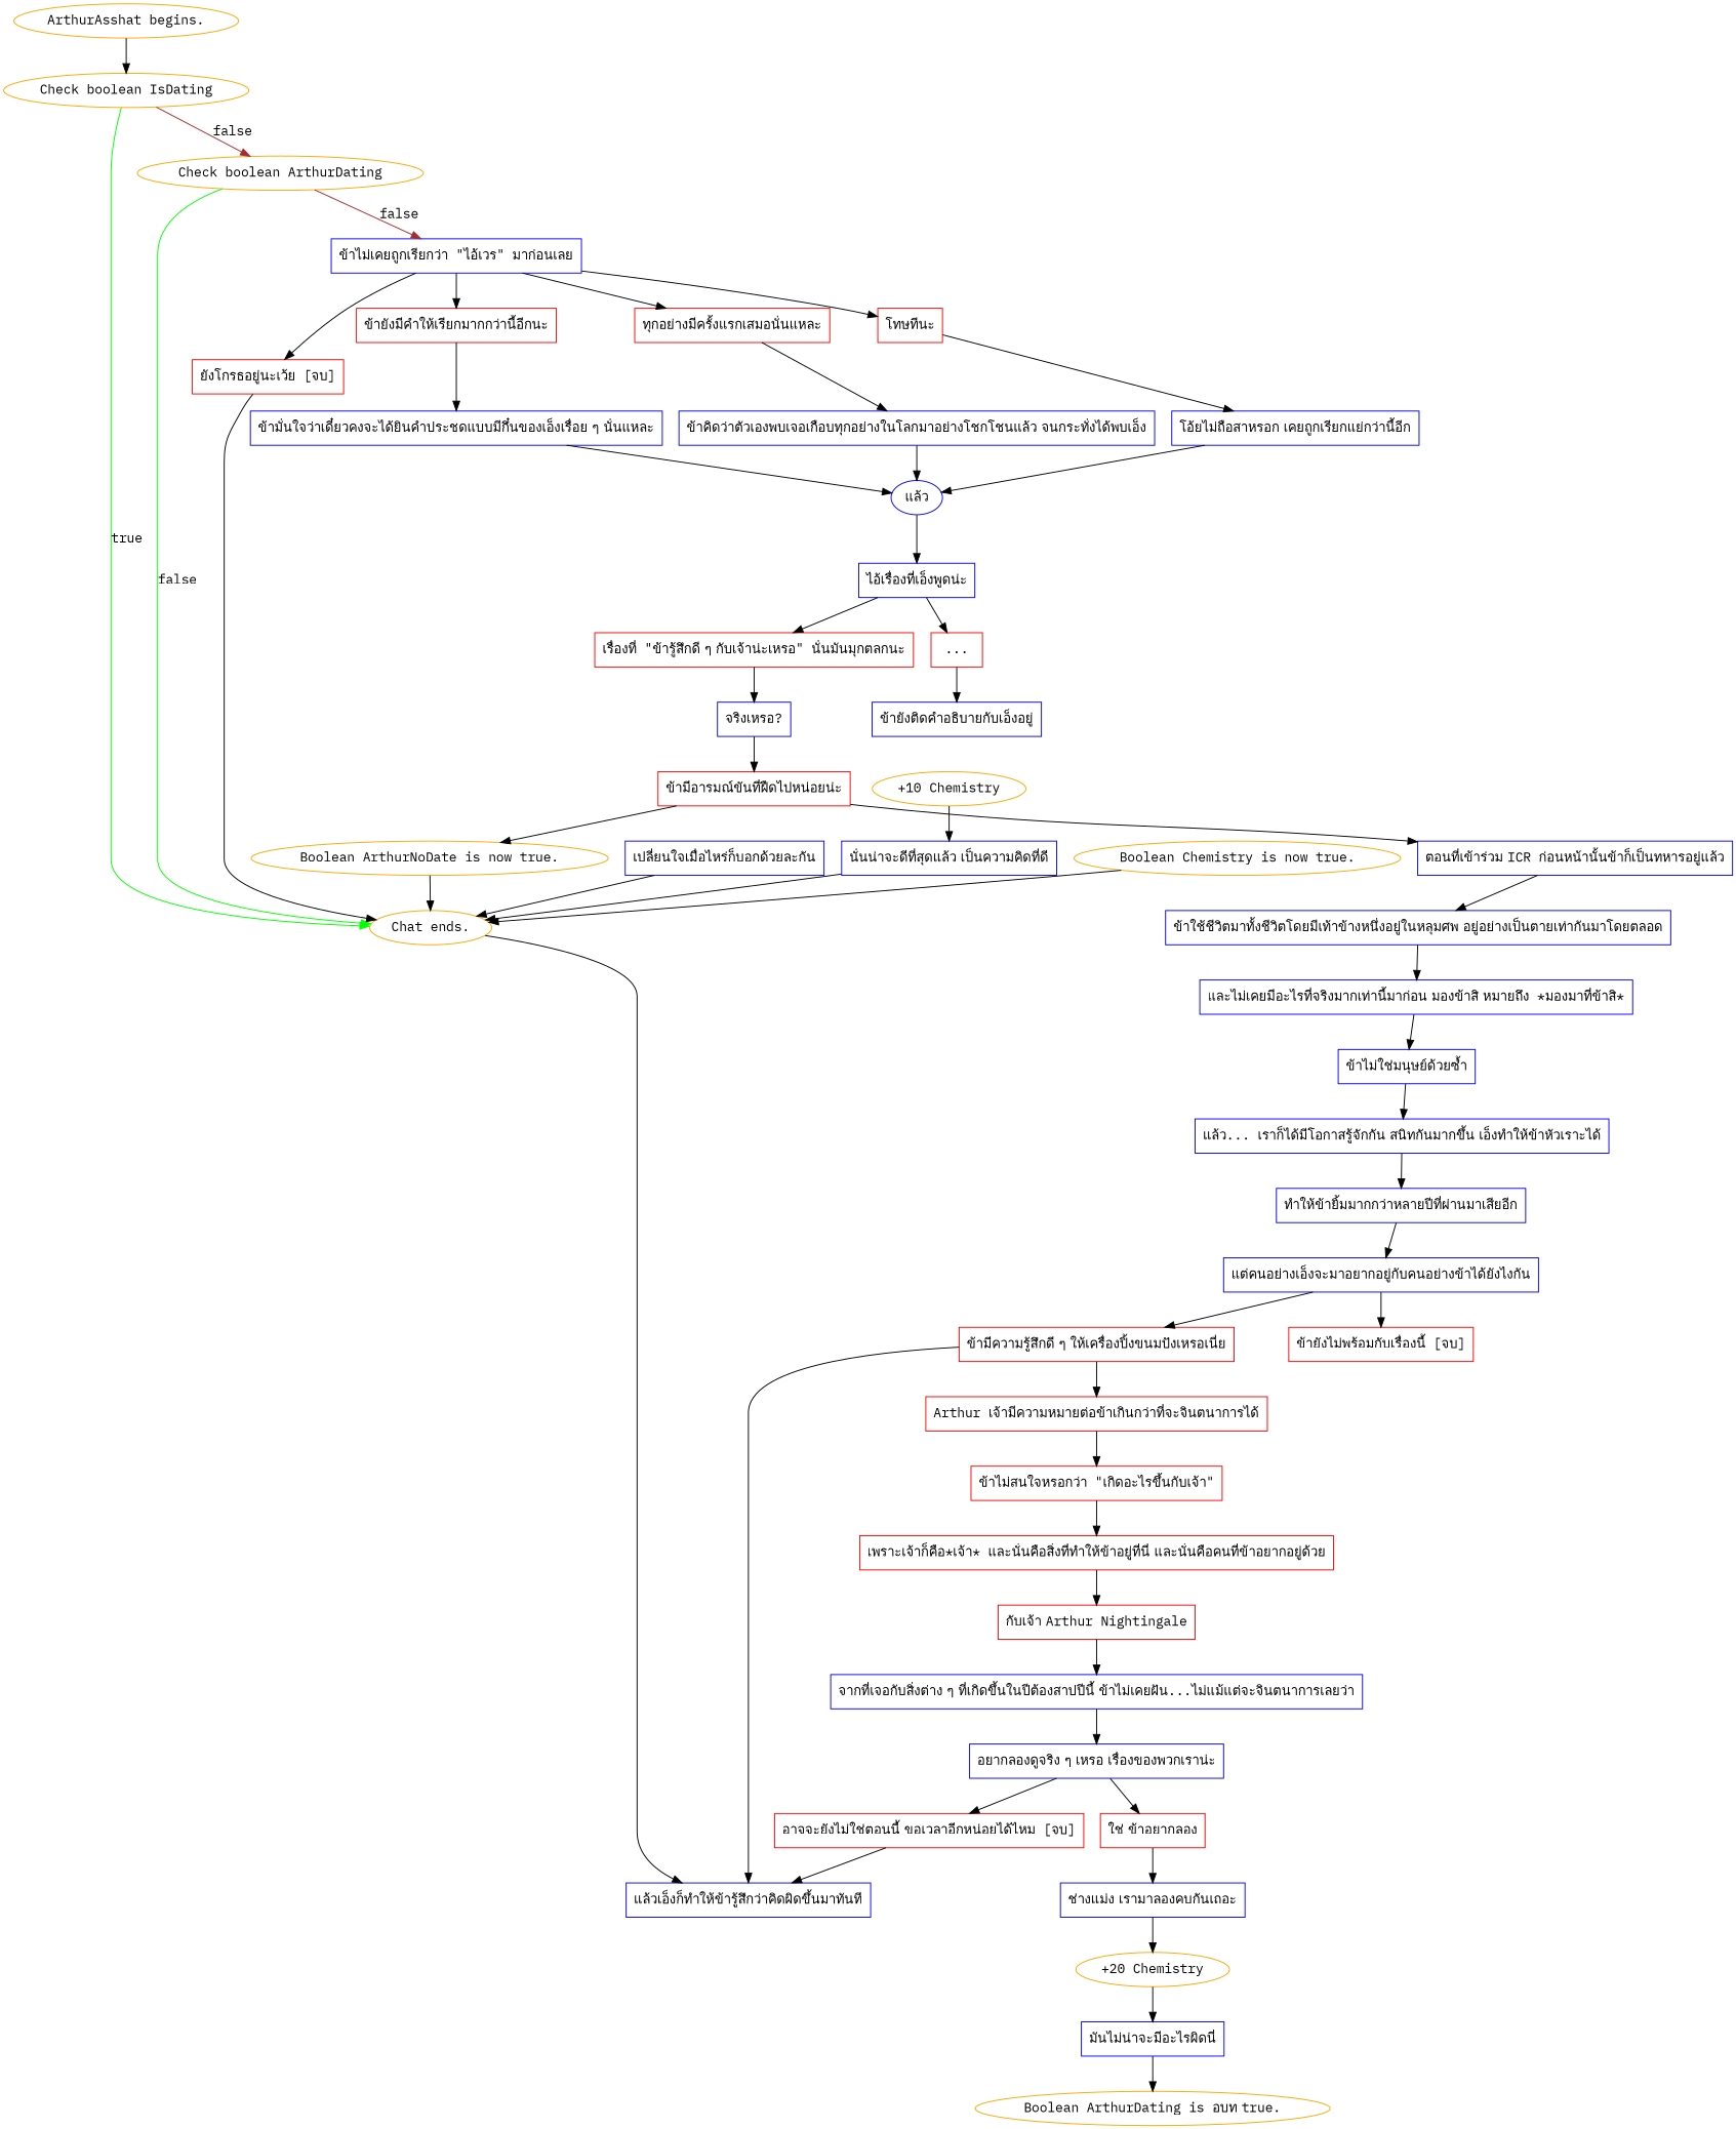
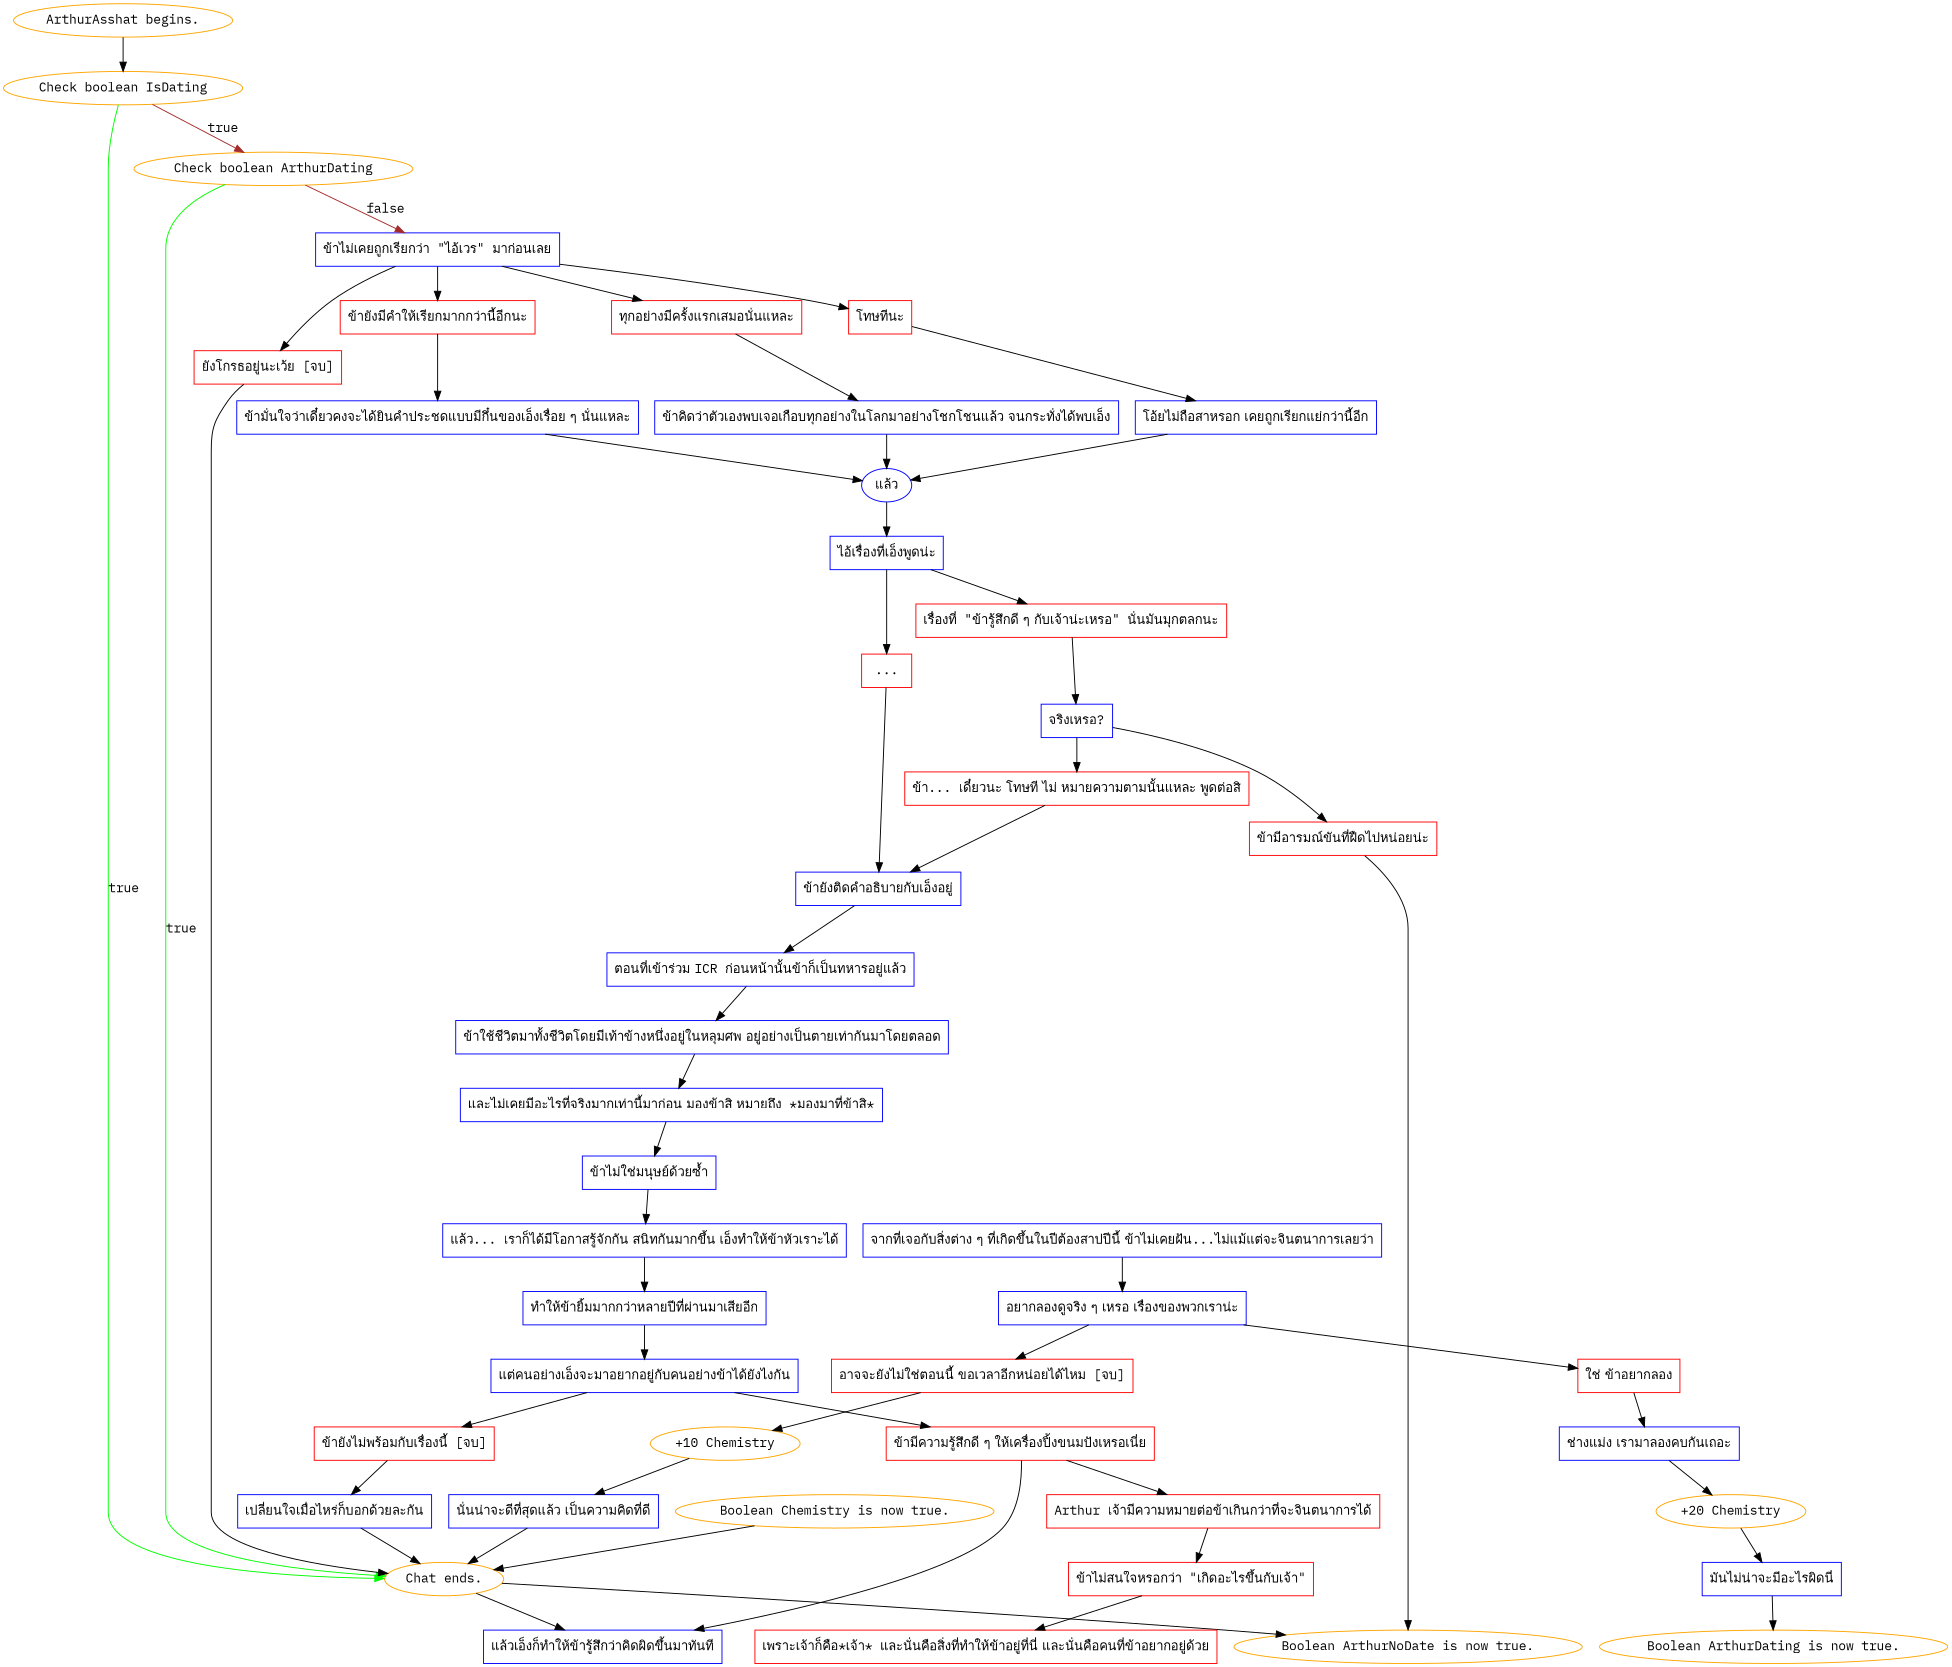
  digraph {
    fontname="IBM Plex Mono"
    node [color=blue fontname="IBM Plex Mono" shape=box]
    edge [fontname="IBM Plex Mono"]
    "ArthurAsshat begins." [color=orange shape=""]
    n2 [color=orange label="Check boolean IsDating" shape=""]
    "Chat ends." [color=orange shape=""]
    n4 [color=orange label="Check boolean ArthurDating" shape=""]
    n5 [label="แล้วเอ็งก็ทำให้ข้ารู้สึกว่าคิดผิดขึ้นมาทันที"]
    n6 [label="ข้าไม่เคยถูกเรียกว่า \"ไอ้เวร\" มาก่อนเลย"]
    n7 [color=red label="ข้ายังมีคำให้เรียกมากกว่านี้อีกนะ"]
    n8 [color=red label="ทุกอย่างมีครั้งแรกเสมอนั่นแหละ"]
    n9 [color=red label="โทษทีนะ"]
    n10 [color=red label="ยังโกรธอยู่นะเว้ย [จบ]"]
    n11 [label="ข้ามั่นใจว่าเดี๋ยวคงจะได้ยินคำประชดแบบมีกึ๋นของเอ็งเรื่อย ๆ นั่นแหละ"]
    n12 [label="ข้าคิดว่าตัวเองพบเจอเกือบทุกอย่างในโลกมาอย่างโชกโชนแล้ว จนกระทั่งได้พบเอ็ง"]
    n13 [label="โอ้ยไม่ถือสาหรอก เคยถูกเรียกแย่กว่านี้อีก"]
    n14 [label="แล้ว" shape=ellipse]
    n15 [label="ไอ้เรื่องที่เอ็งพูดน่ะ"]
    n16 [color=red label="เรื่องที่ \"ข้ารู้สึกดี ๆ กับเจ้าน่ะเหรอ\" นั่นมันมุกตลกนะ"]
    n17 [color=red label="..."]
    n18 [label="จริงเหรอ?"]
    n19 [label="ข้ายังติดคำอธิบายกับเอ็งอยู่"]
+   n20 [color=red label="ข้า... เดี๋ยวนะ โทษที ไม่ หมายความตามนั้นแหละ พูดต่อสิ"]
    n21 [color=red label="ข้ามีอารมณ์ขันที่ฝืดไปหน่อยน่ะ"]
    n22 [label="ตอนที่เข้าร่วม ICR ก่อนหน้านั้นข้าก็เป็นทหารอยู่แล้ว"]
    n23 [color=orange label="Boolean ArthurNoDate is now true." shape=""]
    n24 [label="ข้าใช้ชีวิตมาทั้งชีวิตโดยมีเท้าข้างหนึ่งอยู่ในหลุมศพ อยู่อย่างเป็นตายเท่ากันมาโดยตลอด"]
    n25 [label="และไม่เคยมีอะไรที่จริงมากเท่านี้มาก่อน มองข้าสิ หมายถึง *มองมาที่ข้าสิ*"]
    n26 [label="ข้าไม่ใช่มนุษย์ด้วยซ้ำ"]
    n27 [label="แล้ว... เราก็ได้มีโอกาสรู้จักกัน สนิทกันมากขึ้น เอ็งทำให้ข้าหัวเราะได้"]
    n28 [label="ทำให้ข้ายิ้มมากกว่าหลายปีที่ผ่านมาเสียอีก"]
    n29 [label="แต่คนอย่างเอ็งจะมาอยากอยู่กับคนอย่างข้าได้ยังไงกัน"]
    n30 [color=red label="ข้ามีความรู้สึกดี ๆ ให้เครื่องปิ้งขนมปังเหรอเนี่ย"]
    n31 [color=red label="ข้ายังไม่พร้อมกับเรื่องนี้ [จบ]"]
    n32 [color=red label="Arthur เจ้ามีความหมายต่อข้าเกินกว่าที่จะจินตนาการได้"]
    n33 [color=red label="ข้าไม่สนใจหรอกว่า \"เกิดอะไรขึ้นกับเจ้า\""]
    n34 [label="เปลี่ยนใจเมื่อไหร่ก็บอกด้วยละกัน"]
    n35 [color=red label="เพราะเจ้าก็คือ*เจ้า* และนั่นคือสิ่งที่ทำให้ข้าอยู่ที่นี่ และนั่นคือคนที่ข้าอยากอยู่ด้วย"]
-   n36 [color=red label="กับเจ้า Arthur Nightingale"]
    n37 [label="จากที่เจอกับสิ่งต่าง ๆ ที่เกิดขึ้นในปีต้องสาปปีนี้ ข้าไม่เคยฝัน...ไม่แม้แต่จะจินตนาการเลยว่า"]
    n38 [label="อยากลองดูจริง ๆ เหรอ เรื่องของพวกเราน่ะ"]
    n39 [color=red label="ใช่ ข้าอยากลอง"]
    n40 [color=red label="อาจจะยังไม่ใช่ตอนนี้ ขอเวลาอีกหน่อยได้ไหม [จบ]"]
    n41 [label="ช่างแม่ง เรามาลองคบกันเถอะ"]
    n42 [color=orange label="+10 Chemistry" shape=""]
    n43 [color=orange label="+20 Chemistry" shape=""]
    n44 [label="นั่นน่าจะดีที่สุดแล้ว เป็นความคิดที่ดี"]
    n45 [label="มันไม่น่าจะมีอะไรผิดนี่"]
-   n46 [color=orange label="Boolean ArthurDating is อบท true." shape=""]
+   n46 [color=orange label="Boolean ArthurDating is now true." shape=""]
    n47 [color=orange label="Boolean Chemistry is now true." shape=""]
    "ArthurAsshat begins." -> n2
    n2 -> "Chat ends." [color=green label=true]
-   n2 -> n4 [color=brown label=false]
+   n2 -> n4 [color=brown label=true]
    "Chat ends." -> n5
-   n4 -> "Chat ends." [color=green label=false]
+   n4 -> "Chat ends." [color=green label=true]
    n4 -> n6 [color=brown label=false]
    n6 -> n7
    n6 -> n8
    n6 -> n9
    n6 -> n10
    n7 -> n11
    n8 -> n12
    n9 -> n13
    n10 -> "Chat ends."
    n11 -> n14
    n12 -> n14
    n13 -> n14
    n14 -> n15
    n15 -> n16
    n15 -> n17
    n16 -> n18
    n17 -> n19
+   n18 -> n20
    n18 -> n21
-   n21 -> n22
+   n19 -> n22
+   n20 -> n19
    n21 -> n23
    n22 -> n24
-   n23 -> "Chat ends."
+   "Chat ends." -> n23
    n24 -> n25
    n25 -> n26
    n26 -> n27
    n27 -> n28
    n28 -> n29
    n29 -> n30
    n29 -> n31
    n30 -> n5
    n30 -> n32
+   n31 -> n34
    n32 -> n33
    n33 -> n35
    n34 -> "Chat ends."
-   n35 -> n36
-   n36 -> n37
    n37 -> n38
    n38 -> n39
    n38 -> n40
    n39 -> n41
-   n40 -> n5
+   n40 -> n42
    n41 -> n43
    n42 -> n44
    n43 -> n45
    n44 -> "Chat ends."
    n45 -> n46
    n47 -> "Chat ends."
  }
